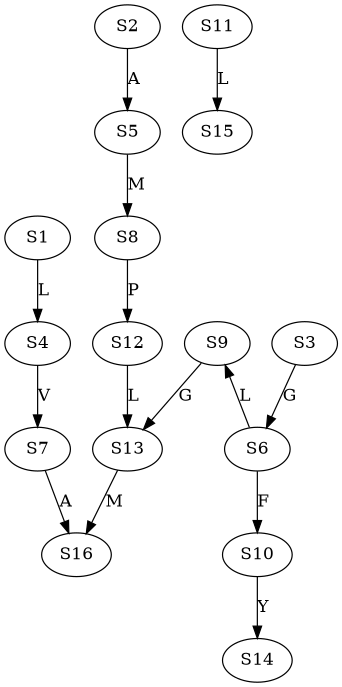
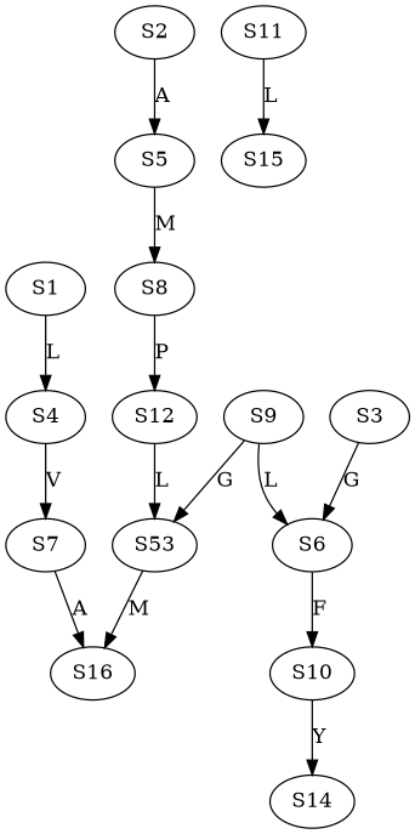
  strict digraph {
    S1
    S4
    S2
    S5
    S3
    S6
    S7
    S8
    S9
    S10
    S16
    S12
-   S13
+   S13 [label=S53]
    S14
    S11
    S15
    S1 -> S4 [label=L]
    S4 -> S7 [label=V]
    S2 -> S5 [label=A]
    S5 -> S8 [label=M]
    S3 -> S6 [label=G]
-   S6 -> S9 [label=L]
+   S9 -> S6 [label=L]
    S6 -> S10 [label=F]
    S7 -> S16 [label=A]
    S8 -> S12 [label=P]
    S9 -> S13 [label=G]
    S10 -> S14 [label=Y]
    S12 -> S13 [label=L]
    S13 -> S16 [label=M]
    S11 -> S15 [label=L]
  }
